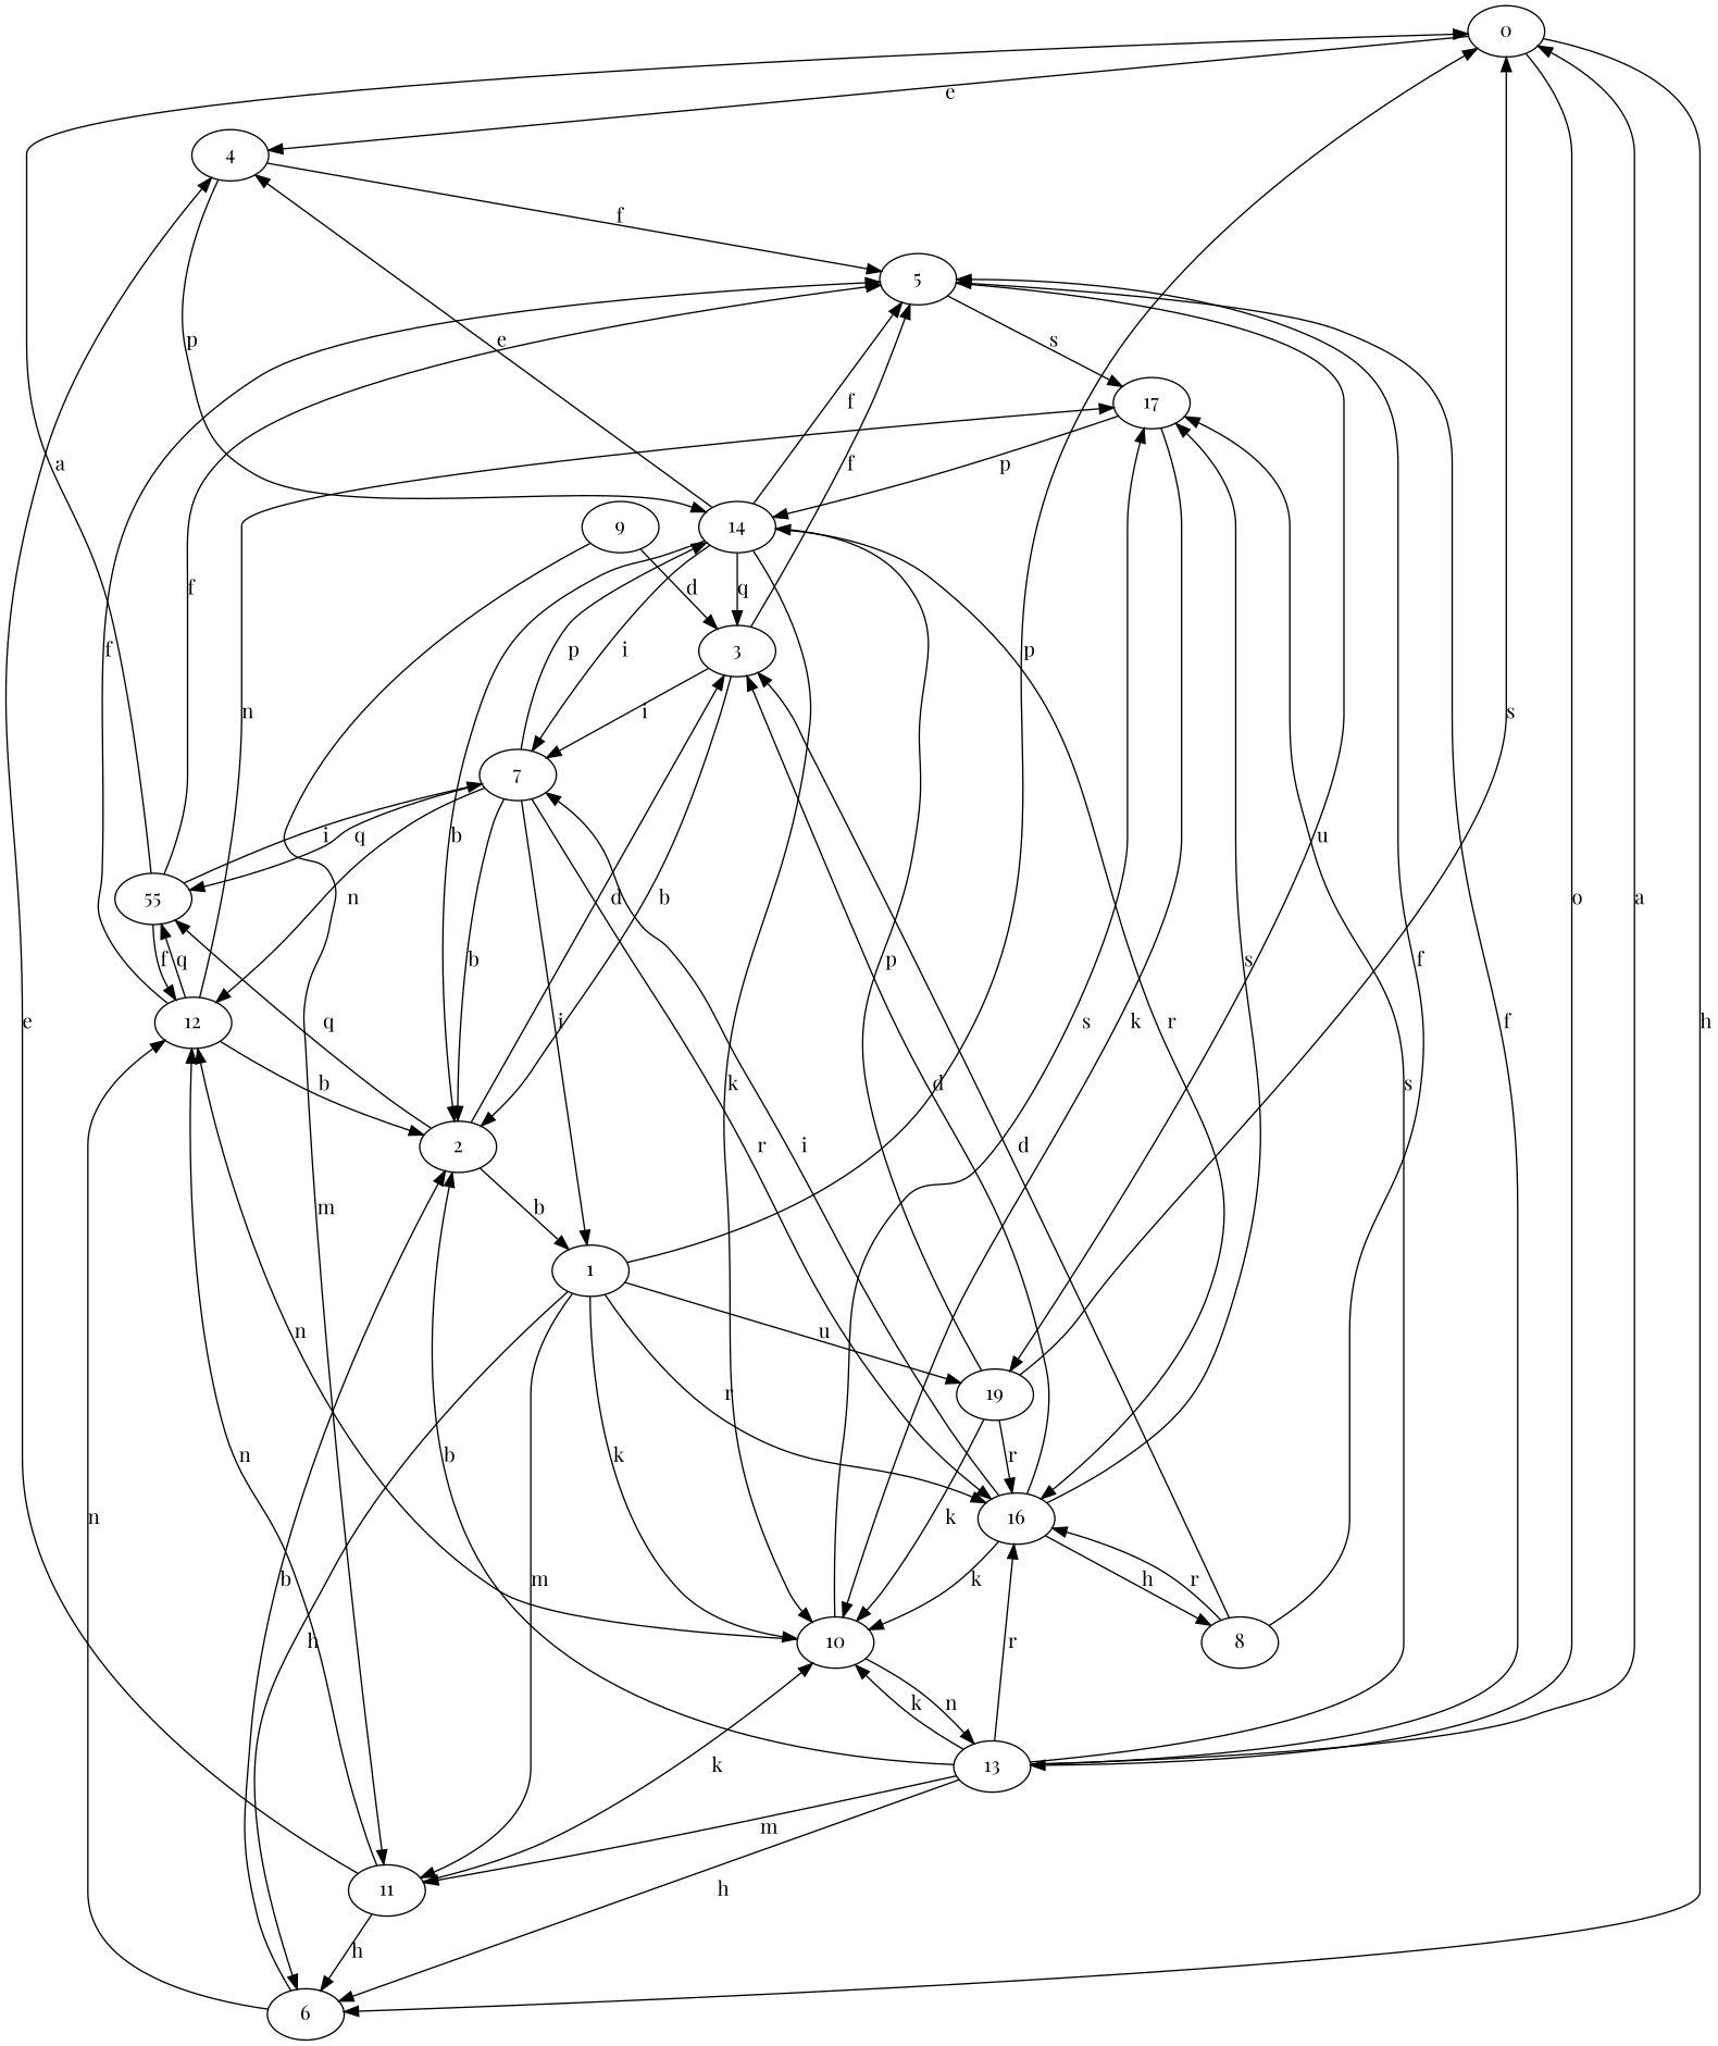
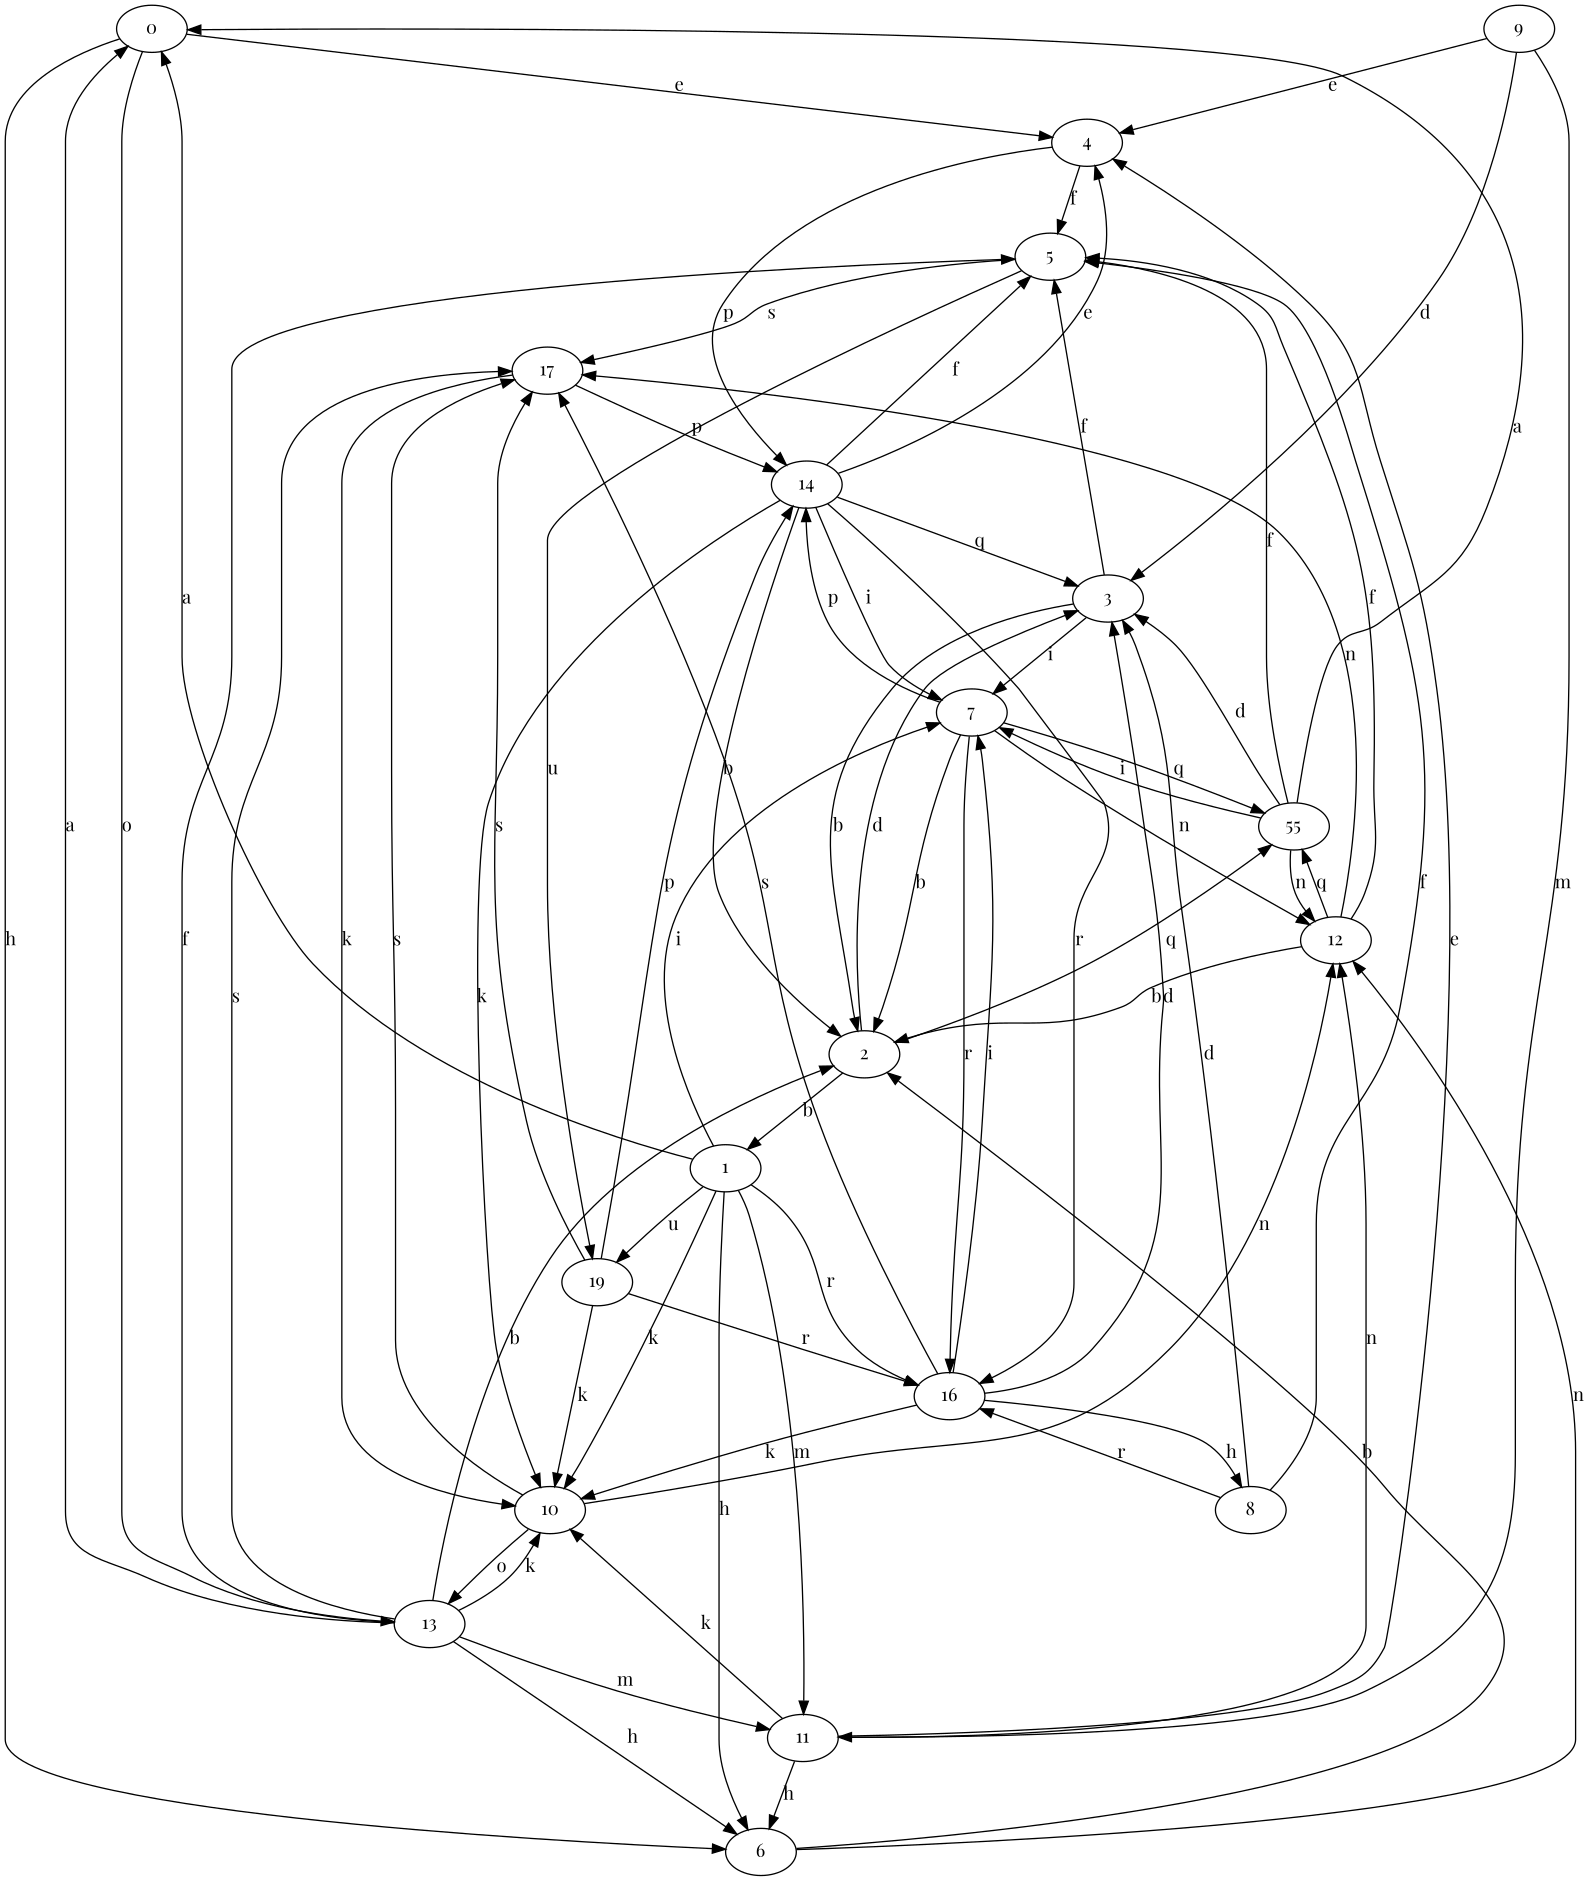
  strict digraph {
    fontname="Playfair Display"
    node [fontname="Playfair Display"]
    edge [fontname="Playfair Display"]
    0
    4
    6
    13
    5
    14
    2
    12
    10
    11
    16
    17
    1
    7
    19
    n16 [label=55]
    9
    3
    8
    0 -> 4 [label=e]
    0 -> 6 [label=h]
    0 -> 13 [label=o]
    4 -> 5 [label=f]
    4 -> 14 [label=p]
    6 -> 2 [label=b]
    6 -> 12 [label=n]
    13 -> 0 [label=a]
    13 -> 6 [label=h]
    13 -> 5 [label=f]
    13 -> 2 [label=b]
    13 -> 10 [label=k]
    13 -> 11 [label=m]
-   13 -> 16 [label=r]
    13 -> 17 [label=s]
    5 -> 17 [label=s]
    5 -> 19 [label=u]
    14 -> 4 [label=e]
    14 -> 5 [label=f]
    14 -> 2 [label=b]
    14 -> 10 [label=k]
    14 -> 16 [label=r]
    14 -> 7 [label=i]
    14 -> 3 [label=q]
    2 -> 1 [label=b]
    2 -> n16 [label=q]
    2 -> 3 [label=d]
    12 -> 5 [label=f]
    12 -> 2 [label=b]
    12 -> 17 [label=n]
    12 -> n16 [label=q]
-   10 -> 13 [label=n]
+   10 -> 13 [label=o]
    10 -> 12 [label=n]
    10 -> 17 [label=s]
    11 -> 4 [label=e]
    11 -> 6 [label=h]
    11 -> 12 [label=n]
    11 -> 10 [label=k]
    16 -> 10 [label=k]
    16 -> 17 [label=s]
    16 -> 7 [label=i]
    16 -> 3 [label=d]
    16 -> 8 [label=h]
    17 -> 14 [label=p]
    17 -> 10 [label=k]
-   1 -> 0 [label=p]
+   1 -> 0 [label=a]
    1 -> 6 [label=h]
    1 -> 10 [label=k]
    1 -> 11 [label=m]
    1 -> 16 [label=r]
-   7 -> 1 [label=i]
+   1 -> 7 [label=i]
    1 -> 19 [label=u]
    7 -> 14 [label=p]
    7 -> 2 [label=b]
    7 -> 12 [label=n]
    7 -> 16 [label=r]
    7 -> n16 [label=q]
    19 -> 14 [label=p]
    19 -> 10 [label=k]
    19 -> 16 [label=r]
-   19 -> 0 [label=s]
+   19 -> 17 [label=s]
    n16 -> 0 [label=a]
    n16 -> 5 [label=f]
-   n16 -> 12 [label=f]
+   n16 -> 12 [label=n]
    n16 -> 7 [label=i]
+   n16 -> 3 [label=d]
+   9 -> 4 [label=e]
    9 -> 11 [label=m]
    9 -> 3 [label=d]
    3 -> 5 [label=f]
    3 -> 2 [label=b]
    3 -> 7 [label=i]
    8 -> 5 [label=f]
    8 -> 16 [label=r]
    8 -> 3 [label=d]
  }
